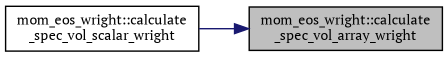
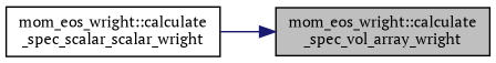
  digraph {
    rankdir=RL
    fontname="PT Serif"
    node [color=black fontname="PT Serif" fontsize=10 shape=record style=filled]
    n1 [fillcolor=grey75 fontcolor=black height=0.2 label="mom_eos_wright::calculate\l_spec_vol_array_wright" width=0.4]
-   n2 [fillcolor=white height=0.2 label="mom_eos_wright::calculate\l_spec_vol_scalar_wright" width=0.4]
+   n2 [fillcolor=white height=0.2 label="mom_eos_wright::calculate\l_spec_scalar_scalar_wright" width=0.4]
    n1 -> n2 [color=midnightblue dir=back fontname="PT Serif" fontsize=10 labelfontname=Helvetica labelfontsize=10 style=solid]
  }
